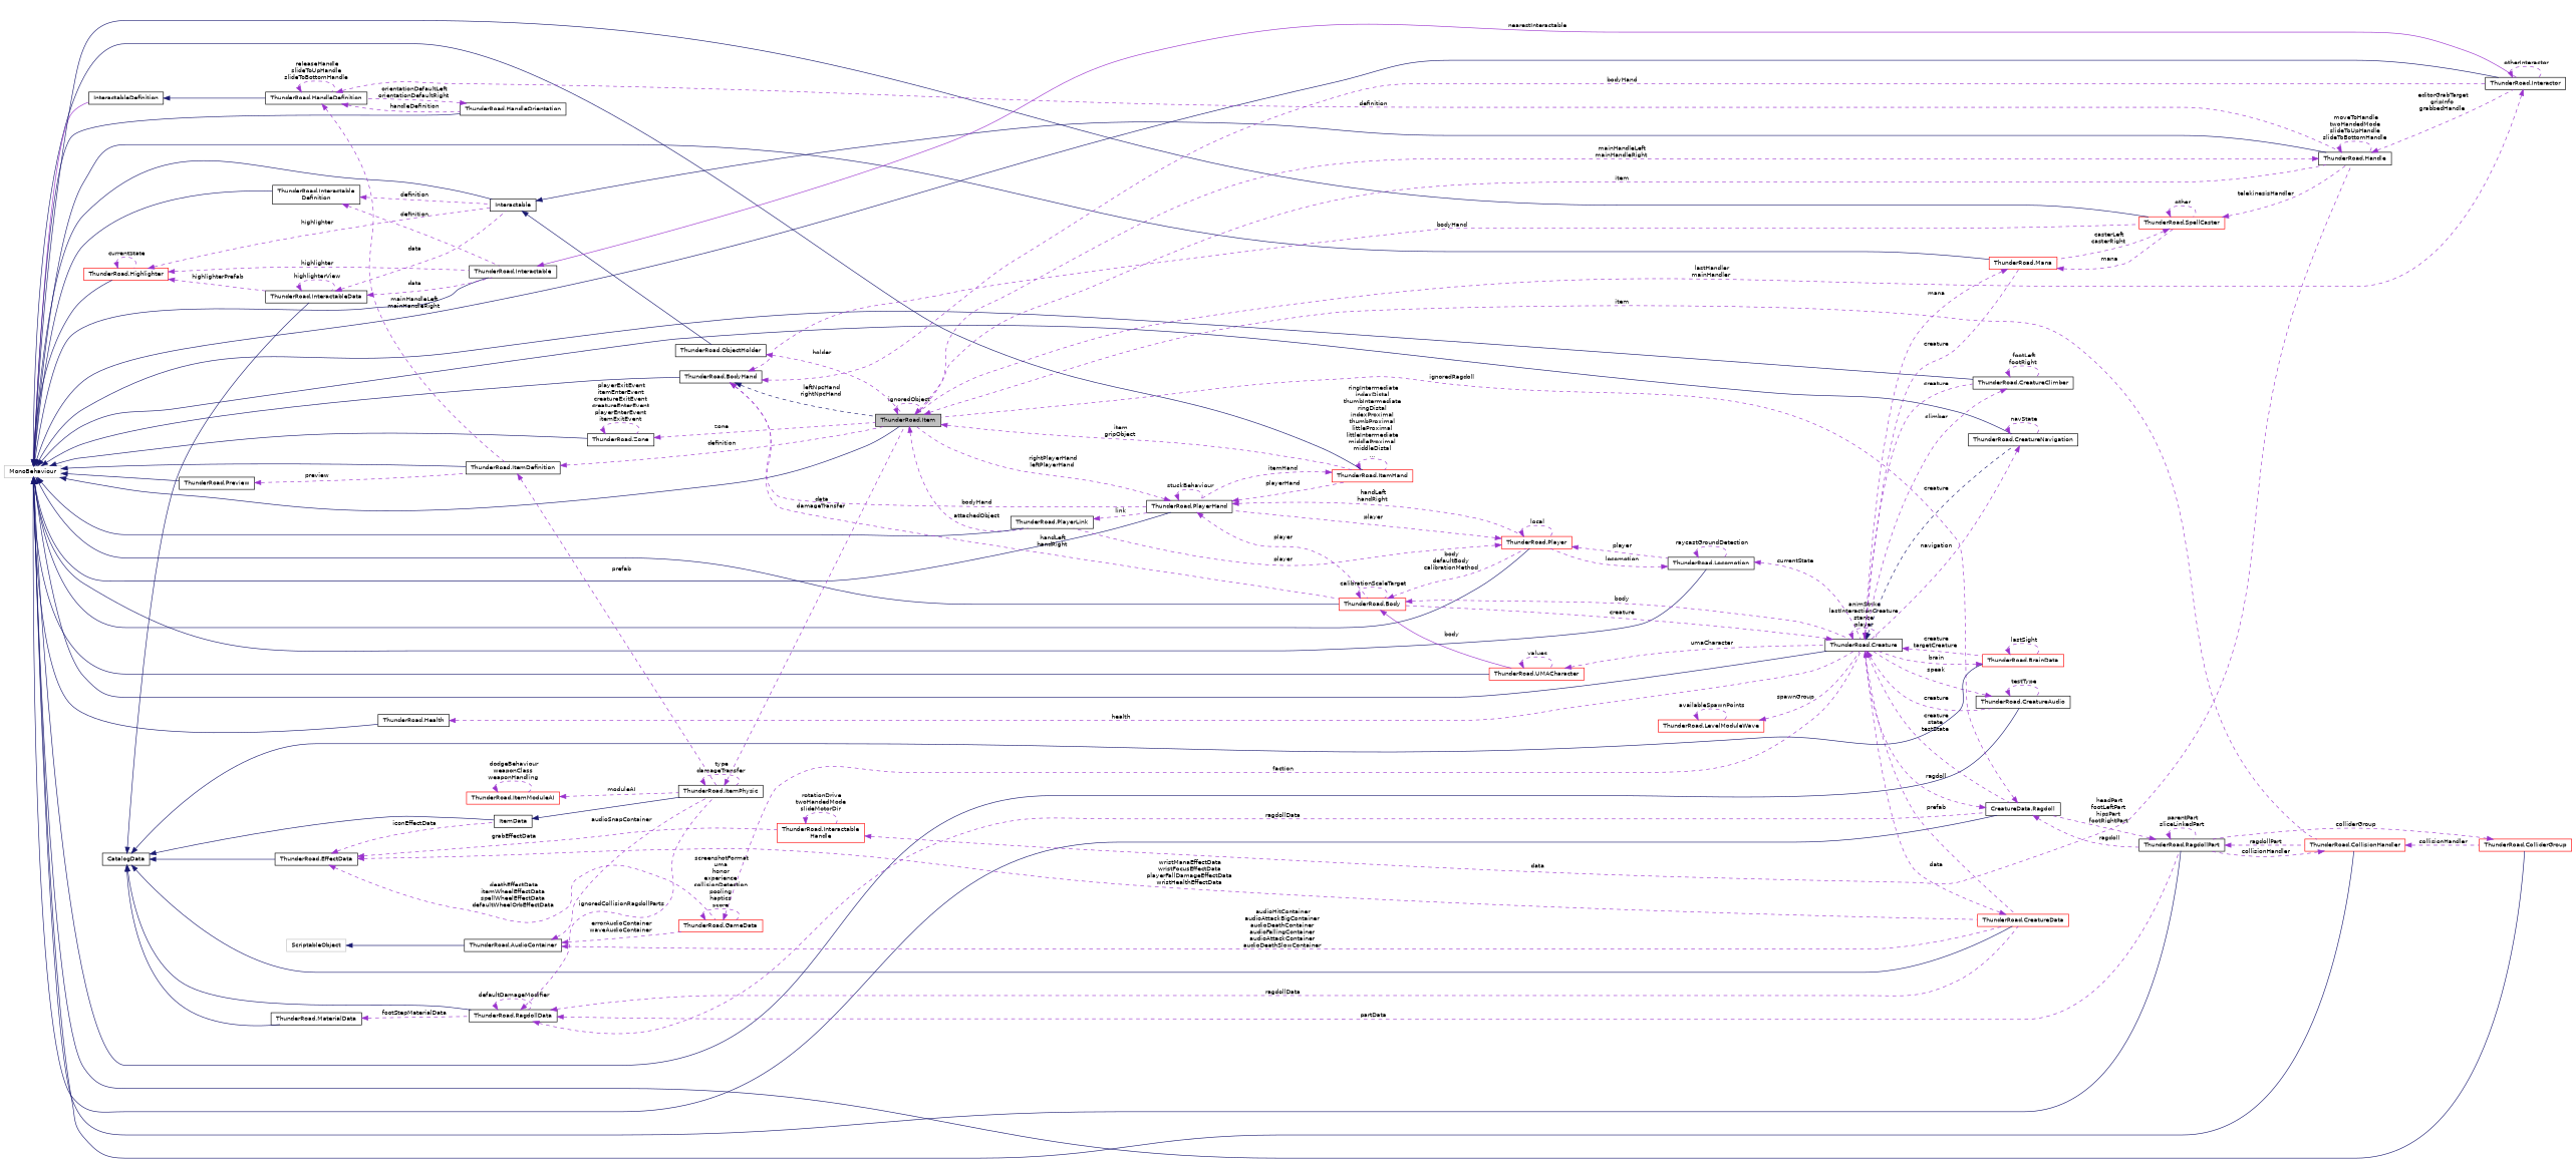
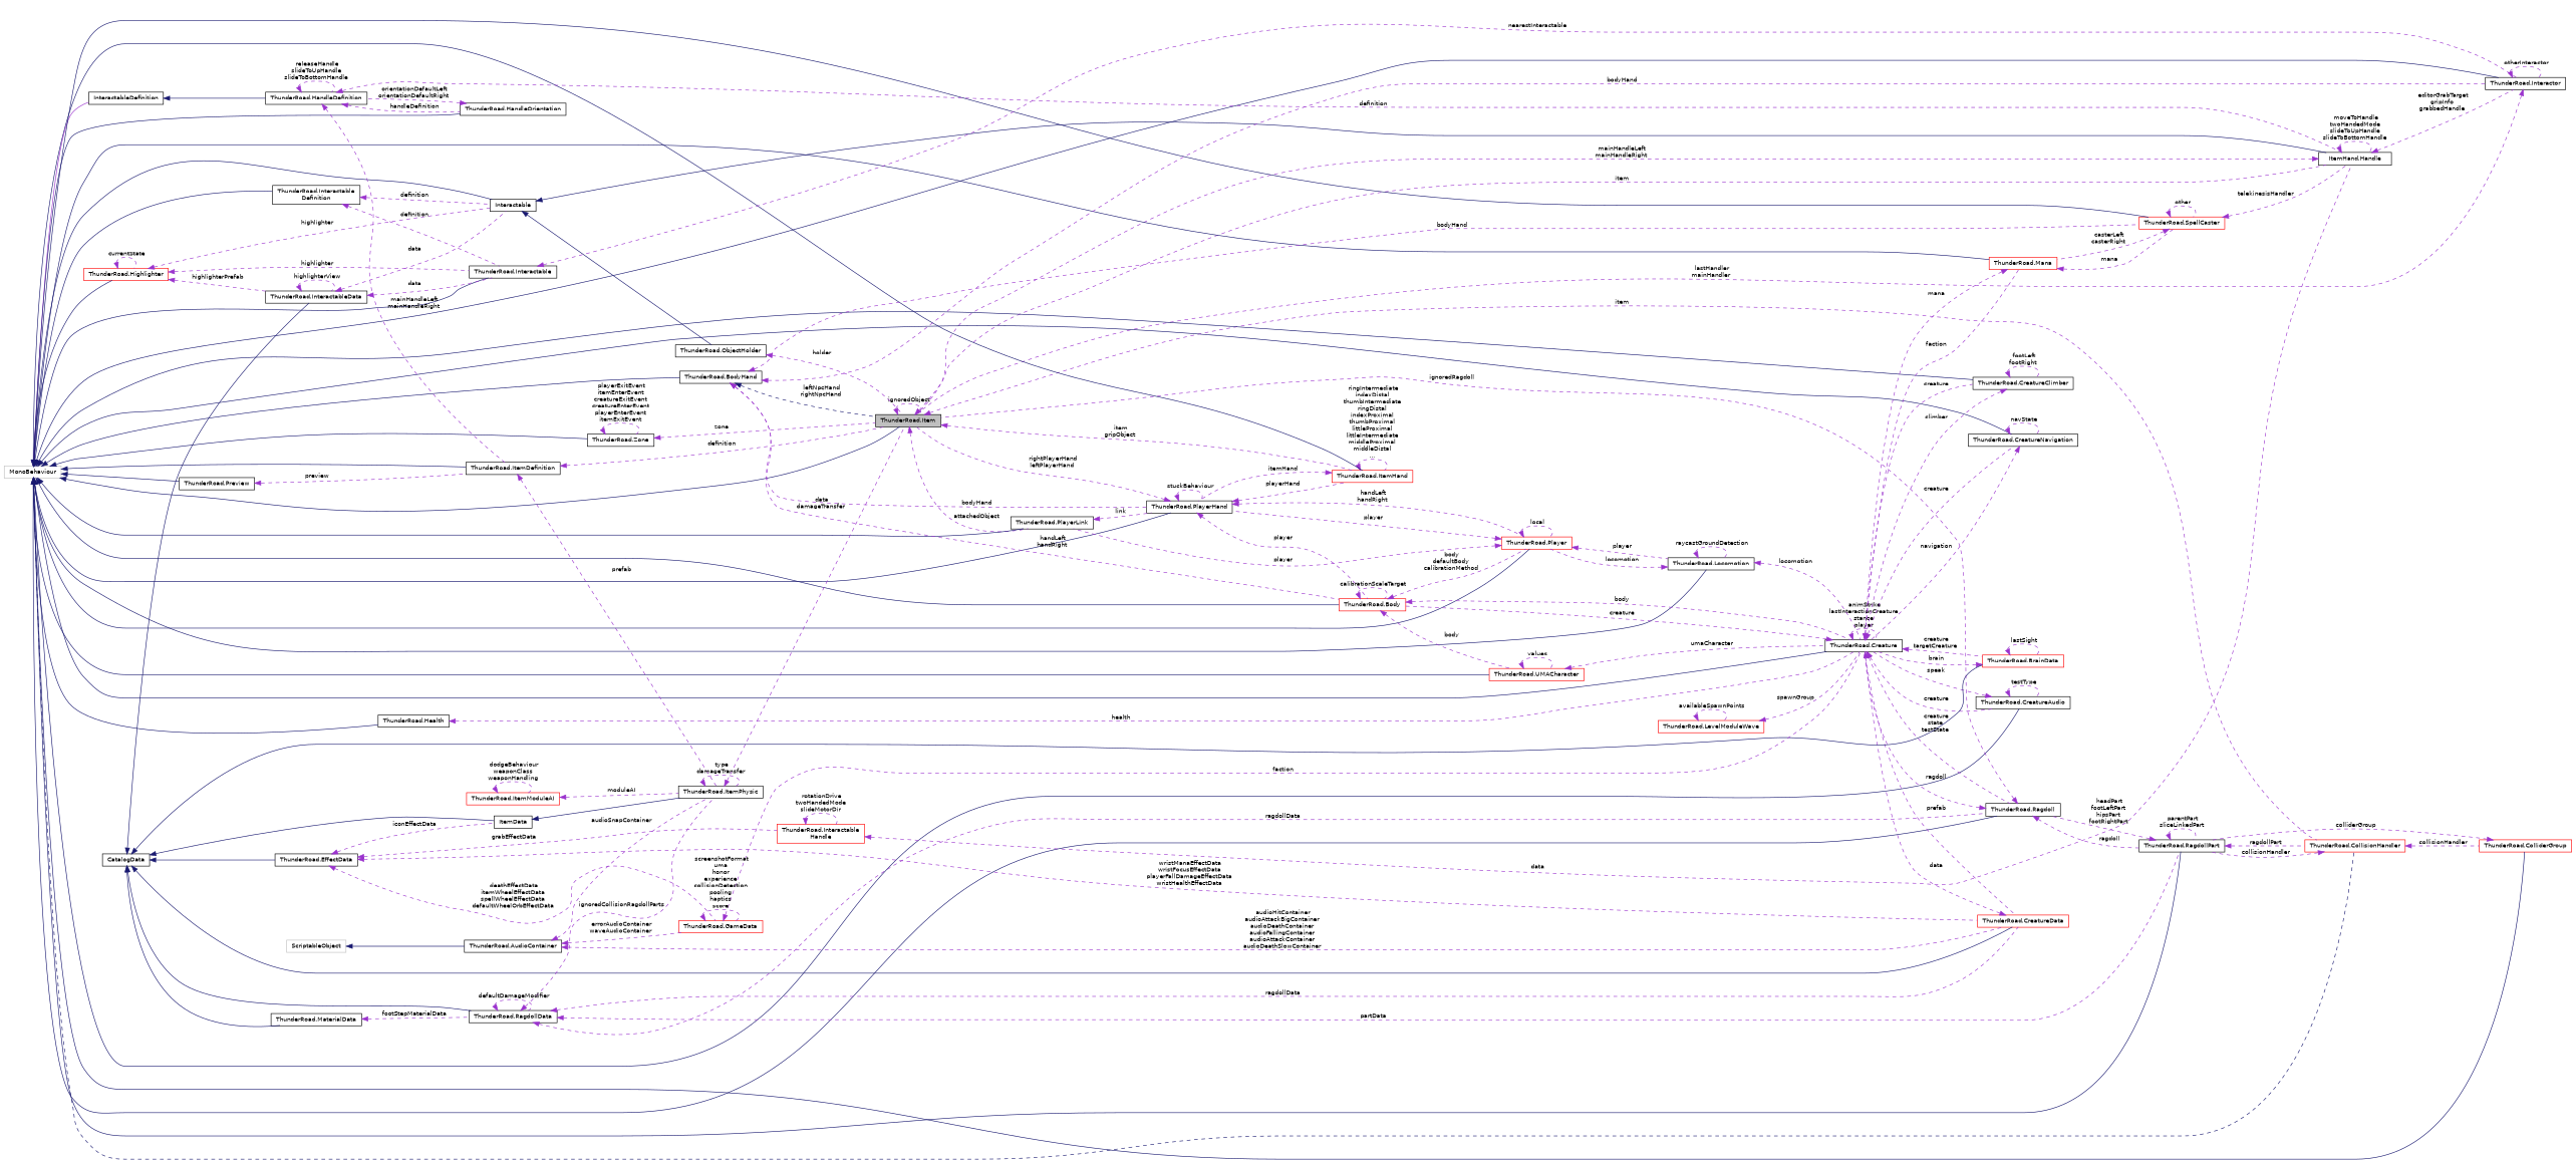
  digraph {
    rankdir=LR
    node [color=black fillcolor=white fontname=Helvetica fontsize=10 shape=record style=filled]
    edge [color=darkorchid3 dir=back fontname=Helvetica fontsize=10 labelfontname=Helvetica labelfontsize=10 style=dashed]
    n1 [fillcolor=grey75 fontcolor=black height=0.2 label="ThunderRoad.Item" width=0.4]
-   n2 [height=0.2 label="ThunderRoad.Handle" width=0.4]
+   n2 [height=0.2 label="ItemHand.Handle" width=0.4]
    n3 [height=0.2 label="ThunderRoad.PlayerLink" width=0.4]
    n4 [color=red height=0.2 label="ThunderRoad.ItemHand" width=0.4]
    n5 [color=red height=0.2 label="ThunderRoad.CollisionHandler" width=0.4]
    n6 [height=0.2 label="ThunderRoad.Interactor" width=0.4]
    n7 [height=0.2 label="ThunderRoad.PlayerHand" width=0.4]
    n8 [height=0.2 label="ThunderRoad.RagdollPart" width=0.4]
    n9 [color=red height=0.2 label="ThunderRoad.ColliderGroup" width=0.4]
    n10 [color=grey75 height=0.2 label=MonoBehaviour width=0.4]
    n11 [height=0.2 label=Interactable width=0.4]
    n12 [color=red height=0.2 label="ThunderRoad.Highlighter" width=0.4]
    n13 [height=0.2 label="ThunderRoad.Interactable\lDefinition" width=0.4]
    n14 [height=0.2 label=InteractableDefinition width=0.4]
    n15 [height=0.2 label="ThunderRoad.HandleOrientation" width=0.4]
    n16 [color=red height=0.2 label="ThunderRoad.SpellCaster" width=0.4]
    n17 [color=red height=0.2 label="ThunderRoad.Mana" width=0.4]
    n18 [height=0.2 label="ThunderRoad.Creature" width=0.4]
    n19 [height=0.2 label="ThunderRoad.CreatureClimber" width=0.4]
    n20 [height=0.2 label="ThunderRoad.Health" width=0.4]
    n21 [height=0.2 label="ThunderRoad.Locomotion" width=0.4]
    n22 [color=red height=0.2 label="ThunderRoad.Player" width=0.4]
    n23 [color=red height=0.2 label="ThunderRoad.Body" width=0.4]
    n24 [height=0.2 label="ThunderRoad.BodyHand" width=0.4]
-   n25 [height=0.2 label="CreatureData.Ragdoll" width=0.4]
+   n25 [height=0.2 label="ThunderRoad.Ragdoll" width=0.4]
    n26 [height=0.2 label="ThunderRoad.CreatureAudio" width=0.4]
    n27 [color=red height=0.2 label="ThunderRoad.UMACharacter" width=0.4]
    n28 [height=0.2 label="ThunderRoad.CreatureNavigation" width=0.4]
    n29 [height=0.2 label="ThunderRoad.Interactable" width=0.4]
    n30 [height=0.2 label="ThunderRoad.ItemDefinition" width=0.4]
    n31 [height=0.2 label="ThunderRoad.Preview" width=0.4]
    n32 [height=0.2 label="ThunderRoad.Zone" width=0.4]
    n33 [height=0.2 label="ThunderRoad.ObjectHolder" width=0.4]
    n34 [height=0.2 label="ThunderRoad.InteractableData" width=0.4]
    n35 [height=0.2 label="ThunderRoad.HandleDefinition" width=0.4]
    n36 [color=red height=0.2 label="ThunderRoad.CreatureData" width=0.4]
    n37 [color=red height=0.2 label="ThunderRoad.BrainData" width=0.4]
    n38 [height=0.2 label="ThunderRoad.ItemPhysic" width=0.4]
    n39 [height=0.2 label=CatalogData width=0.4]
    n40 [height=0.2 label="ThunderRoad.EffectData" width=0.4]
    n41 [height=0.2 label="ThunderRoad.RagdollData" width=0.4]
    n42 [height=0.2 label="ThunderRoad.MaterialData" width=0.4]
    n43 [height=0.2 label=ItemData width=0.4]
    n44 [color=red height=0.2 label="ThunderRoad.Interactable\lHandle" width=0.4]
    n45 [color=red height=0.2 label="ThunderRoad.GameData" width=0.4]
    n46 [height=0.2 label="ThunderRoad.AudioContainer" width=0.4]
    n47 [color=grey75 height=0.2 label=ScriptableObject width=0.4]
    n48 [color=red height=0.2 label="ThunderRoad.LevelModuleWave" width=0.4]
    n49 [color=red height=0.2 label="ThunderRoad.ItemModuleAI" width=0.4]
    n1 -> n1 [label=" ignoredObject"]
    n1 -> n2 [label=" item"]
    n1 -> n3 [label=" attachedObject"]
    n1 -> n4 [label=" item\ngripObject"]
    n1 -> n5 [label=" item"]
    n2 -> n1 [label=" mainHandleLeft\nmainHandleRight"]
    n2 -> n2 [label=" moveToHandle\ntwoHandedMode\nslideToUpHandle\nslideToBottomHandle"]
    n2 -> n6 [label=" editorGrabTarget\ngripInfo\ngrabbedHandle"]
    n3 -> n7 [label=" link"]
    n4 -> n4 [label=" ringIntermediate\nindexDistal\nthumbIntermediate\nringDistal\nindexProximal\nthumbProximal\nlittleProximal\nlittleIntermediate\nmiddleProximal\nmiddleDistal\n..."]
    n4 -> n7 [label=" itemHand"]
    n5 -> n8 [label=" collisionHandler"]
    n5 -> n9 [label=" collisionHandler"]
    n6 -> n1 [label=" lastHandler\nmainHandler"]
    n6 -> n6 [label=" otherInteractor"]
    n7 -> n1 [label=" rightPlayerHand\nleftPlayerHand"]
    n7 -> n4 [label=" playerHand"]
    n7 -> n7 [label=" stuckBehaviour"]
    n7 -> n22 [label=" handLeft\nhandRight"]
    n7 -> n23 [label=" player"]
    n8 -> n5 [label=" ragdollPart"]
    n8 -> n8 [label=" parentPart\nsliceLinkedPart"]
    n8 -> n25 [label=" headPart\nfootLeftPart\nhipsPart\nfootRightPart"]
    n9 -> n8 [label=" colliderGroup"]
    n10 -> n1 [color=midnightblue style=solid]
    n10 -> n3 [color=midnightblue style=solid]
    n10 -> n4 [color=midnightblue style=solid]
-   n10 -> n5 [color=midnightblue style=solid]
+   n10 -> n5 [color=midnightblue]
    n10 -> n6 [color=midnightblue style=solid]
    n10 -> n7 [color=midnightblue style=solid]
    n10 -> n8 [color=midnightblue style=solid]
    n10 -> n9 [color=midnightblue style=solid]
    n10 -> n11 [color=midnightblue style=solid]
    n10 -> n12 [color=midnightblue style=solid]
    n10 -> n13 [color=midnightblue style=solid]
    n10 -> n14 [style=solid]
    n10 -> n15 [color=midnightblue style=solid]
    n10 -> n16 [color=midnightblue style=solid]
    n10 -> n17 [color=midnightblue style=solid]
    n10 -> n18 [color=midnightblue style=solid]
    n10 -> n19 [color=midnightblue style=solid]
    n10 -> n20 [color=midnightblue style=solid]
    n10 -> n21 [color=midnightblue style=solid]
    n10 -> n22 [color=midnightblue style=solid]
    n10 -> n23 [color=midnightblue style=solid]
    n10 -> n24 [color=midnightblue style=solid]
    n10 -> n25 [color=midnightblue style=solid]
    n10 -> n26 [color=midnightblue style=solid]
    n10 -> n27 [color=midnightblue style=solid]
    n10 -> n28 [color=midnightblue style=solid]
    n10 -> n29 [color=midnightblue style=solid]
    n10 -> n30 [color=midnightblue style=solid]
    n10 -> n31 [color=midnightblue style=solid]
    n10 -> n32 [color=midnightblue style=solid]
    n11 -> n2 [color=midnightblue style=solid]
    n11 -> n33 [color=midnightblue style=solid]
    n12 -> n11 [label=" highlighter"]
    n12 -> n12 [label=" currentState"]
    n12 -> n29 [label=" highlighter"]
    n12 -> n34 [label=" highlighterPrefab"]
    n13 -> n11 [label=" definition"]
    n13 -> n29 [label=" definition"]
    n14 -> n35 [color=midnightblue style=solid]
    n15 -> n35 [label=" orientationDefaultLeft\norientationDefaultRight"]
    n16 -> n2 [label=" telekinesisHandler"]
    n16 -> n16 [label=" other"]
    n16 -> n17 [label=" casterLeft\ncasterRight"]
    n17 -> n16 [label=" mana"]
    n17 -> n18 [label=" mana"]
-   n18 -> n17 [label=" creature"]
+   n18 -> n17 [label=" faction"]
    n18 -> n18 [label=" animStrike\nlastInteractionCreature\nstance\nplayer"]
    n18 -> n19 [label=" creature"]
    n18 -> n23 [label=" creature"]
    n18 -> n25 [label=" creature\nstate\ntestState"]
    n18 -> n26 [label=" creature"]
-   n18 -> n28 [color=midnightblue label=" creature"]
+   n18 -> n28 [label=" creature"]
    n18 -> n36 [label=" prefab"]
    n18 -> n37 [label=" creature\ntargetCreature"]
    n19 -> n18 [label=" climber"]
    n19 -> n19 [label=" footLeft\nfootRight"]
    n20 -> n18 [label=" health"]
-   n21 -> n18 [label=" currentState"]
+   n21 -> n18 [label=" locomotion"]
    n21 -> n21 [label=" raycastGroundDetection"]
    n21 -> n22 [label=" locomotion"]
    n22 -> n3 [label=" player"]
    n22 -> n7 [label=" player"]
    n22 -> n21 [label=" player"]
    n22 -> n22 [label=" local"]
    n23 -> n18 [label=" body"]
    n23 -> n22 [label=" body\ndefaultBody\ncalibrationMethod"]
    n23 -> n23 [label=" calibrationScaleTarget"]
-   n23 -> n27 [label=" body" style=solid]
+   n23 -> n27 [label=" body"]
    n24 -> n1 [color=midnightblue label=" leftNpcHand\nrightNpcHand"]
    n24 -> n6 [label=" bodyHand"]
    n24 -> n7 [label=" bodyHand"]
    n24 -> n16 [label=" bodyHand"]
    n24 -> n23 [label=" handLeft\nhandRight"]
    n25 -> n1 [label=" ignoredRagdoll"]
    n25 -> n8 [label=" ragdoll"]
    n25 -> n18 [label=" ragdoll"]
    n26 -> n18 [label=" speak"]
    n26 -> n26 [label=" testType"]
    n27 -> n18 [label=" umaCharacter"]
    n27 -> n27 [label=" values"]
    n28 -> n18 [label=" navigation"]
    n28 -> n28 [label=" navState"]
-   n29 -> n6 [label=" nearestInteractable" style=solid]
+   n29 -> n6 [label=" nearestInteractable"]
    n30 -> n1 [label=" definition"]
    n30 -> n38 [label=" prefab"]
    n31 -> n30 [label=" preview"]
    n32 -> n1 [label=" zone"]
    n32 -> n32 [label=" playerExitEvent\nitemEnterEvent\ncreatureExitEvent\ncreatureEnterEvent\nplayerEnterEvent\nitemExitEvent"]
    n33 -> n1 [label=" holder"]
    n34 -> n11 [label=" data"]
    n34 -> n29 [label=" data"]
    n34 -> n34 [label=" highlighterView"]
    n35 -> n2 [label=" definition"]
    n35 -> n15 [label=" handleDefinition"]
    n35 -> n30 [label=" mainHandleLeft\nmainHandleRight"]
    n35 -> n35 [label=" releaseHandle\nslideToUpHandle\nslideToBottomHandle"]
    n36 -> n18 [label=" data"]
    n37 -> n18 [label=" brain"]
    n37 -> n37 [label=" lastSight"]
    n38 -> n1 [label=" data\ndamageTransfer"]
    n38 -> n38 [label=" type\ndamageTransfer"]
    n39 -> n34 [color=midnightblue style=solid]
    n39 -> n36 [color=midnightblue style=solid]
    n39 -> n37 [color=midnightblue style=solid]
    n39 -> n40 [color=midnightblue style=solid]
    n39 -> n41 [color=midnightblue style=solid]
    n39 -> n42 [color=midnightblue style=solid]
    n39 -> n43 [color=midnightblue style=solid]
    n40 -> n36 [label=" wristManaEffectData\nwristFocusEffectData\nplayerFallDamageEffectData\nwristHealthEffectData"]
    n40 -> n43 [label=" iconEffectData"]
    n40 -> n44 [label=" grabEffectData"]
    n40 -> n45 [label=" deathEffectData\nitemWheelEffectData\nspellWheelEffectData\ndefaultWheelOrbEffectData"]
    n41 -> n8 [label=" partData"]
    n41 -> n25 [label=" ragdollData"]
    n41 -> n36 [label=" ragdollData"]
    n41 -> n38 [label=" ignoredCollisionRagdollParts"]
    n41 -> n41 [label=" defaultDamageModifier"]
    n42 -> n41 [label=" footStepMaterialData"]
    n43 -> n38 [color=midnightblue style=solid]
    n44 -> n2 [label=" data"]
    n44 -> n44 [label=" rotationDrive\ntwoHandedMode\nslideMotorDir"]
    n45 -> n18 [label=" faction"]
    n45 -> n45 [label=" screenshotFormat\numa\nhonor\nexperience\ncollisionDetection\npooling\nhaptics\nscore"]
    n46 -> n36 [label=" audioHitContainer\naudioAttackBigContainer\naudioDeathContainer\naudioFallingContainer\naudioAttackContainer\naudioDeathSlowContainer"]
    n46 -> n38 [label=" audioSnapContainer"]
    n46 -> n45 [label=" errorAudioContainer\nwaveAudioContainer"]
    n47 -> n46 [color=midnightblue style=solid]
    n48 -> n18 [label=" spawnGroup"]
    n48 -> n48 [label=" availableSpawnPoints"]
    n49 -> n38 [label=" moduleAI"]
    n49 -> n49 [label=" dodgeBehaviour\nweaponClass\nweaponHandling"]
  }
